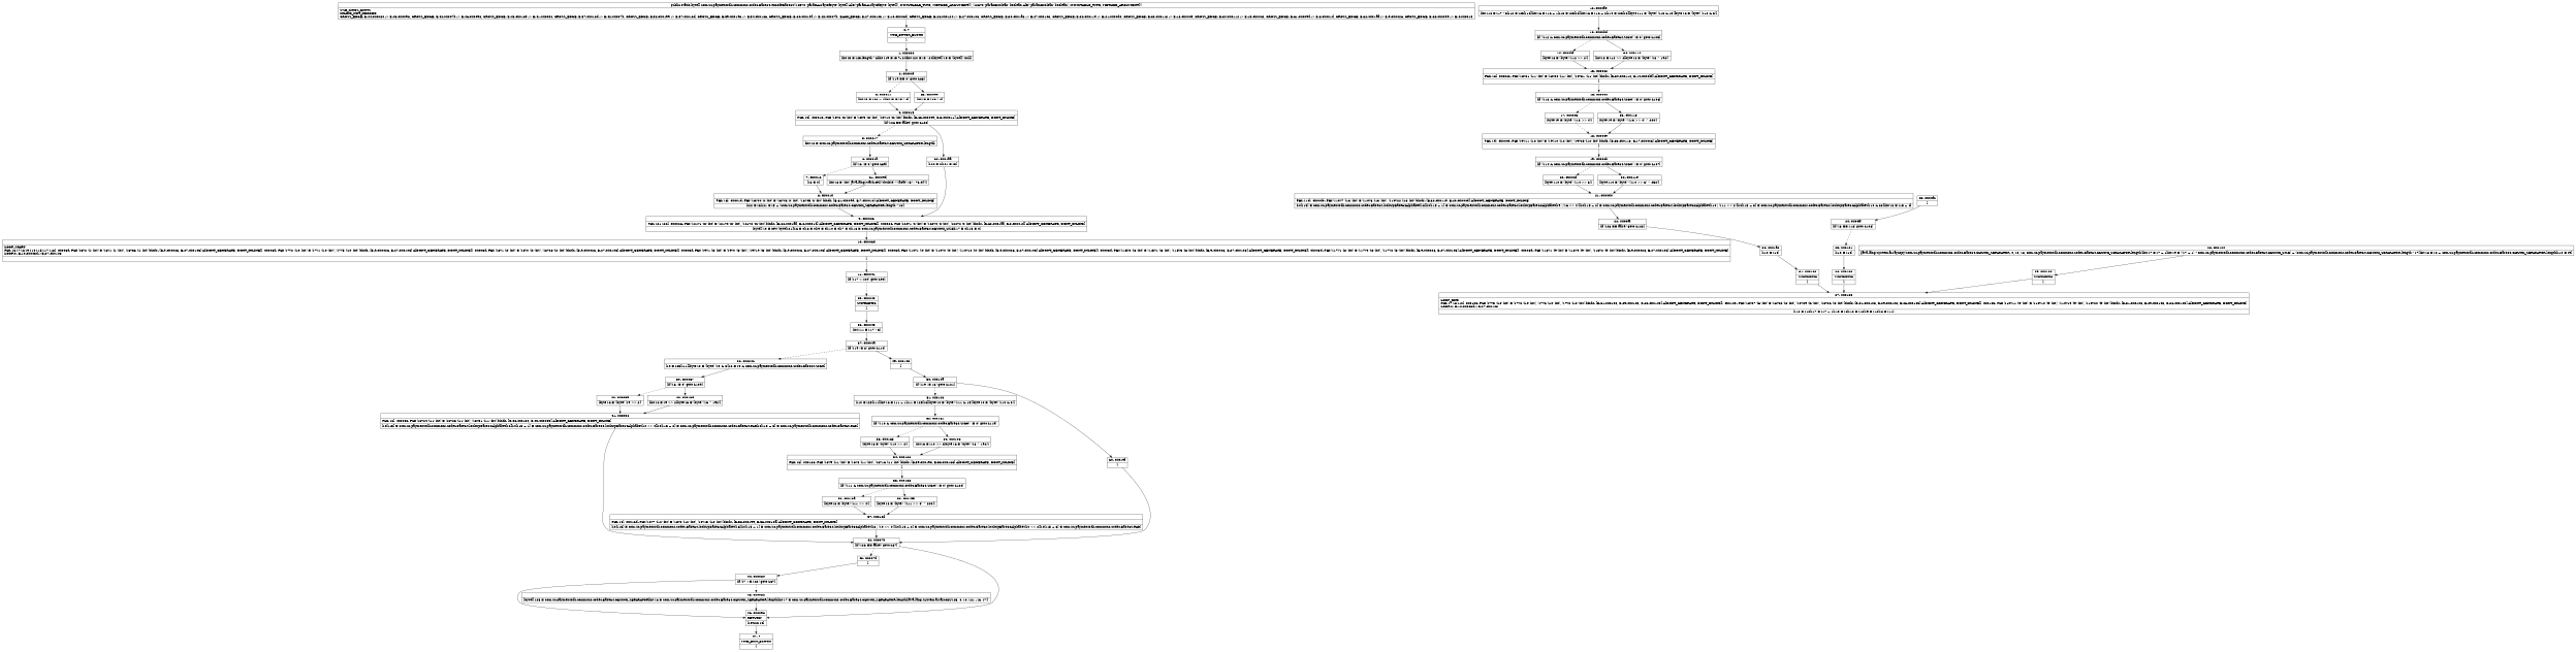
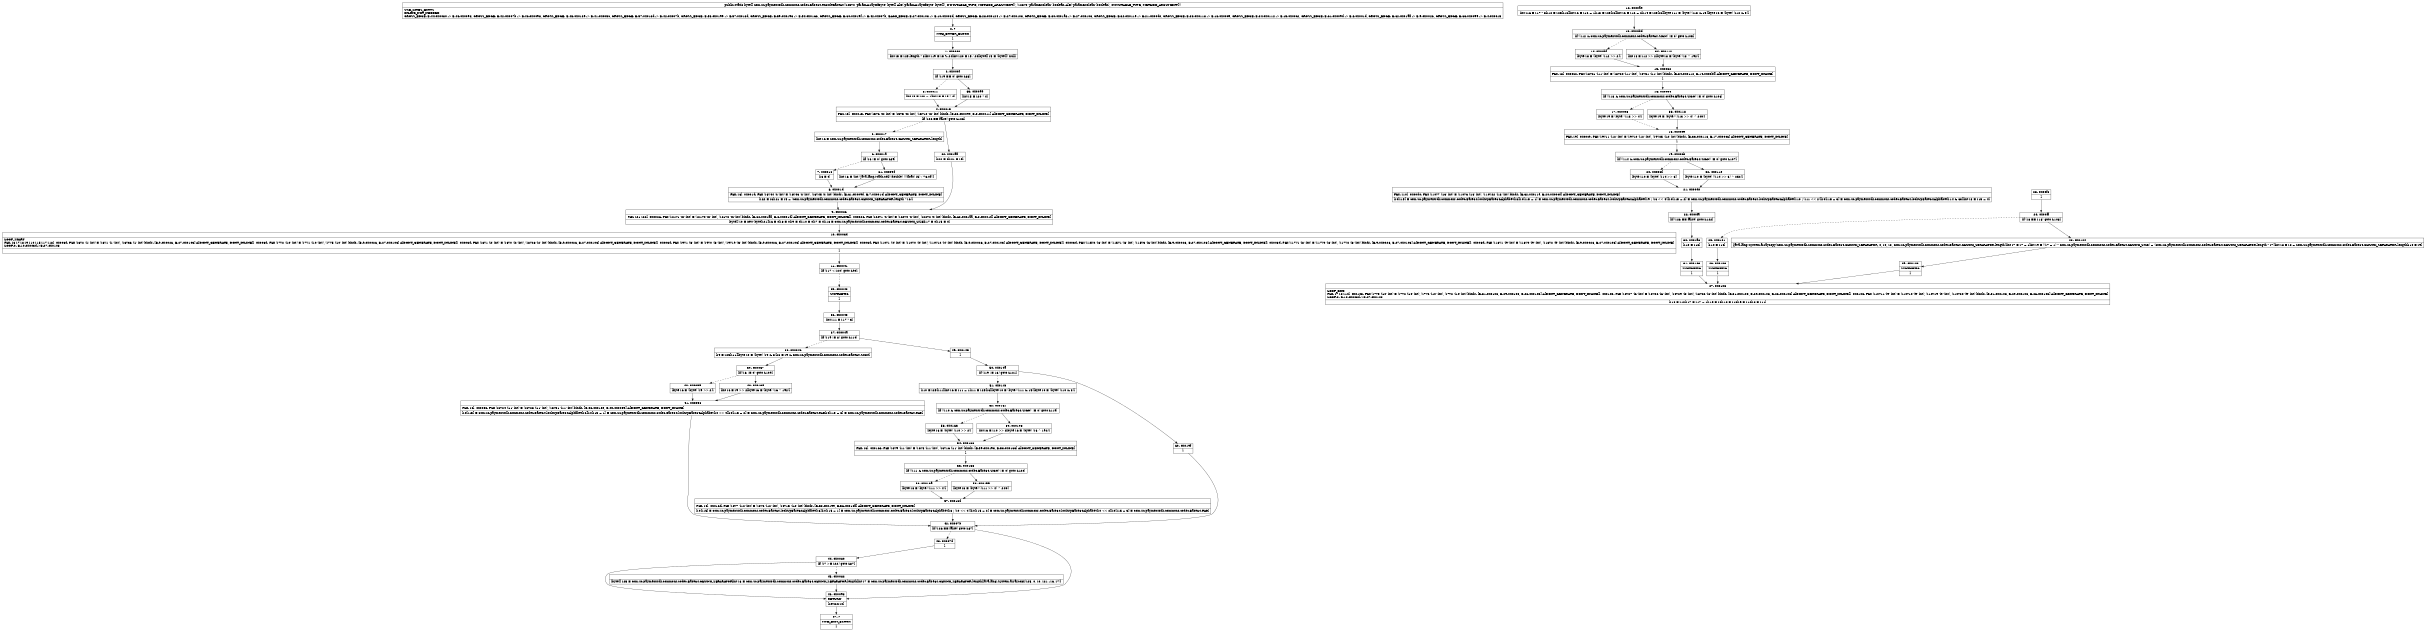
  digraph {
    node [shape=record]
    n1 [label="{0\:\ ?|MTH_ENTER_BLOCK\l|l}"]
    n2 [label="{1\:\ 0x0000|lint r5 = r25.length * 8lint r19 = r5 % 24lint r20 = r5 \/ 24lbyte[] r5 = (byte[]) nulll}"]
    n3 [label="{2\:\ 0x000f|lif (r19 == 0) goto L88l}"]
    n4 [label="{3\:\ 0x0011|lint r5 = r20 + 1lint r5 = r5 * 4l}"]
    n5 [label="{63\:\ 0x0099|lint r5 = r20 * 4l}"]
    n6 [label="{4\:\ 0x0015|PHI: r5l  0x0015: PHI (r5v6 'm' int) = (r5v5 'm' int), (r5v10 'm' int) binds: [B:63:0x0099, B:3:0x0011] A[DONT_GENERATE, DONT_INLINE]\l|lif (r26 == false) goto L123l}"]
    n7 [label="{5\:\ 0x0017|lint r6 = com.uc.paymentsdk.commons.codec.Base64.CHUNK_SEPARATOR.lengthl}"]
    n8 [label="{62\:\ 0x01aa|lr22 = 0lr21 = r5l}"]
    n9 [label="{6\:\ 0x001a|lif (r6 != 0) goto L89l}"]
    n10 [label="{9\:\ 0x0026|PHI: r21 r22l  0x0026: PHI (r21v1 'm' int) = (r21v0 'm' int), (r21v2 'm' int) binds: [B:62:0x01aa, B:8:0x001d] A[DONT_GENERATE, DONT_INLINE]l  0x0026: PHI (r22v1 'n' int) = (r22v0 'n' int), (r22v2 'n' int) binds: [B:62:0x01aa, B:8:0x001d] A[DONT_GENERATE, DONT_INLINE]\l|lbyte[] r0 = new byte[r21]lr6 = 0lr8 = 0lr9 = 0lr10 = 0lr7 = 0lr18 = com.uc.paymentsdk.commons.codec.Base64.CHUNK_SIZElr17 = 0lr15 = 0l}"]
    n11 [label="{7\:\ 0x001c|lr6 = 0l}"]
    n12 [label="{61\:\ 0x009d|lint r6 = (int) java.lang.Math.ceil((double) (((float) r5) \/ 76.0f))l}"]
    n13 [label="{8\:\ 0x001d|PHI: r6l  0x001d: PHI (r6v44 'n' int) = (r6v43 'n' int), (r6v45 'n' int) binds: [B:61:0x009d, B:7:0x001c] A[DONT_GENERATE, DONT_INLINE]\l|lr22 = r6lr21 = r5 + (com.uc.paymentsdk.commons.codec.Base64.CHUNK_SEPARATOR.length * r6)l}"]
    n14 [label="{10\:\ 0x003d|LOOP_START\lPHI: r6 r7 r8 r9 r10 r15 r17 r18l  0x003d: PHI (r6v2 'i1' int) = (r6v1 'i1' int), (r6v36 'i1' int) binds: [B:9:0x0026, B:27:0x0103] A[DONT_GENERATE, DONT_INLINE]l  0x003d: PHI (r7v2 'i10' int) = (r7v1 'i10' int), (r7v5 'i10' int) binds: [B:9:0x0026, B:27:0x0103] A[DONT_GENERATE, DONT_INLINE]l  0x003d: PHI (r8v1 'i2' int) = (r8v0 'i2' int), (r8v28 'i2' int) binds: [B:9:0x0026, B:27:0x0103] A[DONT_GENERATE, DONT_INLINE]l  0x003d: PHI (r9v1 'i3' int) = (r9v0 'i3' int), (r9v19 'i3' int) binds: [B:9:0x0026, B:27:0x0103] A[DONT_GENERATE, DONT_INLINE]l  0x003d: PHI (r10v1 'i4' int) = (r10v0 'i4' int), (r10v12 'i4' int) binds: [B:9:0x0026, B:27:0x0103] A[DONT_GENERATE, DONT_INLINE]l  0x003d: PHI (r15v2 'i6' int) = (r15v1 'i6' int), (r15v3 'i6' int) binds: [B:9:0x0026, B:27:0x0103] A[DONT_GENERATE, DONT_INLINE]l  0x003d: PHI (r17v1 'i8' int) = (r17v0 'i8' int), (r17v2 'i8' int) binds: [B:9:0x0026, B:27:0x0103] A[DONT_GENERATE, DONT_INLINE]l  0x003d: PHI (r18v1 'i9' int) = (r18v0 'i9' int), (r18v2 'i9' int) binds: [B:9:0x0026, B:27:0x0103] A[DONT_GENERATE, DONT_INLINE]\lLOOP:0: B:10:0x003d\-\>B:27:0x0103\l|l}"]
    n15 [label="{11\:\ 0x0041|lif (r17 \< r20) goto L90l}"]
    n16 [label="{35\:\ 0x0043|SYNTHETIC\l|l}"]
    n17 [label="{12\:\ 0x00a9|lint r16 = r17 * 3lr12 = r25[r16]lint r6 = r16 + 1lr13 = r25[r6]lint r6 = r16 + 2lr14 = r25[r6]lbyte r11 = (byte) (r13 & 15)lbyte r6 = (byte) (r12 & 3)l}"]
    n18 [label="{13\:\ 0x00bd|lif ((r12 & com.uc.paymentsdk.commons.codec.Base64.SIGN) != 0) goto L105l}"]
    n19 [label="{36\:\ 0x0043|lint r11 = r17 * 3l}"]
    n20 [label="{14\:\ 0x00bf|lbyte r8 = (byte) (r12 \>\> 2)l}"]
    n21 [label="{34\:\ 0x0112|lint r8 = r12 \>\> 2lbyte r8 = (byte) (r8 ^ 192)l}"]
    n22 [label="{15\:\ 0x00c2|PHI: r8l  0x00c2: PHI (r8v21 'i11' int) = (r8v20 'i11' int), (r8v31 'i11' int) binds: [B:34:0x0112, B:14:0x00bf] A[DONT_GENERATE, DONT_INLINE]\l|l}"]
    n23 [label="{16\:\ 0x00c4|lif ((r13 & com.uc.paymentsdk.commons.codec.Base64.SIGN) != 0) goto L106l}"]
    n24 [label="{17\:\ 0x00c6|lbyte r9 = (byte) (r13 \>\> 4)l}"]
    n25 [label="{33\:\ 0x0118|lbyte r9 = (byte) ((r13 \>\> 4) ^ 240)l}"]
    n26 [label="{18\:\ 0x00c9|PHI: r9l  0x00c9: PHI (r9v11 'i12' int) = (r9v10 'i12' int), (r9v25 'i12' int) binds: [B:33:0x0118, B:17:0x00c6] A[DONT_GENERATE, DONT_INLINE]\l|l}"]
    n27 [label="{19\:\ 0x00cb|lif ((r14 & com.uc.paymentsdk.commons.codec.Base64.SIGN) != 0) goto L107l}"]
    n28 [label="{20\:\ 0x00cd|lbyte r10 = (byte) (r14 \>\> 6)l}"]
    n29 [label="{32\:\ 0x011e|lbyte r10 = (byte) ((r14 \>\> 6) ^ 252)l}"]
    n30 [label="{21\:\ 0x00d0|PHI: r10l  0x00d0: PHI (r10v7 'i13' int) = (r10v6 'i13' int), (r10v22 'i13' int) binds: [B:32:0x011e, B:20:0x00cd] A[DONT_GENERATE, DONT_INLINE]\l|lr0[r15] = com.uc.paymentsdk.commons.codec.Base64.lookUpBase64Alphabet[r8]lr0[r15 + 1] = com.uc.paymentsdk.commons.codec.Base64.lookUpBase64Alphabet[r9 \| (r6 \<\< 4)]lr0[r15 + 2] = com.uc.paymentsdk.commons.codec.Base64.lookUpBase64Alphabet[r10 \| (r11 \<\< 2)]lr0[r15 + 3] = com.uc.paymentsdk.commons.codec.Base64.lookUpBase64Alphabet[r14 & 63]lint r8 = r15 + 4l}"]
    n31 [label="{22\:\ 0x00fa|lif (r26 == false) goto L122l}"]
    n32 [label="{30\:\ 0x01a6|lr10 = r18l}"]
    n33 [label="{23\:\ 0x00fc|l}"]
    n34 [label="{24\:\ 0x00ff|lif (r8 == r18) goto L108l}"]
    n35 [label="{31\:\ 0x0103|SYNTHETIC\l|l}"]
    n36 [label="{25\:\ 0x0101|lr10 = r18l}"]
    n37 [label="{28\:\ 0x0124|ljava.lang.System.arraycopy(com.uc.paymentsdk.commons.codec.Base64.CHUNK_SEPARATOR, 0, r0, r8, com.uc.paymentsdk.commons.codec.Base64.CHUNK_SEPARATOR.length)lint r7 = r7 + 1lint r9 = ((r7 + 1) * com.uc.paymentsdk.commons.codec.Base64.CHUNK_SIZE) + (com.uc.paymentsdk.commons.codec.Base64.CHUNK_SEPARATOR.length * r7)lint r8 = r8 + com.uc.paymentsdk.commons.codec.Base64.CHUNK_SEPARATOR.lengthlr10 = r9l}"]
    n38 [label="{26\:\ 0x0103|SYNTHETIC\l|l}"]
    n39 [label="{29\:\ 0x0103|SYNTHETIC\l|l}"]
    n40 [label="{27\:\ 0x0103|LOOP_END\lPHI: r7 r8 r10l  0x0103: PHI (r7v5 'i10' int) = (r7v2 'i10' int), (r7v6 'i10' int), (r7v2 'i10' int) binds: [B:31:0x0103, B:29:0x0103, B:26:0x0103] A[DONT_GENERATE, DONT_INLINE]l  0x0103: PHI (r8v27 'i6' int) = (r8v26 'i6' int), (r8v29 'i6' int), (r8v26 'i6' int) binds: [B:31:0x0103, B:29:0x0103, B:26:0x0103] A[DONT_GENERATE, DONT_INLINE]l  0x0103: PHI (r10v11 'i9' int) = (r10v10 'i9' int), (r10v19 'i9' int), (r10v20 'i9' int) binds: [B:31:0x0103, B:29:0x0103, B:26:0x0103] A[DONT_GENERATE, DONT_INLINE]\lLOOP:0: B:10:0x003d\-\>B:27:0x0103\l|lr18 = r10lr17 = r17 + 1lr15 = r8lr10 = r13lr9 = r12lr8 = r11l}"]
    n41 [label="{37\:\ 0x004a|lif (r19 != 8) goto L110l}"]
    n42 [label="{38\:\ 0x004c|lr9 = r25[r11]lbyte r0 = (byte) (r9 & 3)lr6 = r9 & com.uc.paymentsdk.commons.codec.Base64.SIGNl}"]
    n43 [label="{49\:\ 0x0145|l}"]
    n44 [label="{39\:\ 0x0057|lif (r6 != 0) goto L109l}"]
    n45 [label="{50\:\ 0x014a|lif (r19 != 16) goto L121l}"]
    n46 [label="{40\:\ 0x0059|lbyte r6 = (byte) (r9 \>\> 2)l}"]
    n47 [label="{48\:\ 0x013e|lint r6 = r9 \>\> 2lbyte r6 = (byte) (r6 ^ 192)l}"]
    n48 [label="{41\:\ 0x005c|PHI: r6l  0x005c: PHI (r6v24 'i11' int) = (r6v23 'i11' int), (r6v31 'i11' int) binds: [B:48:0x013e, B:40:0x0059] A[DONT_GENERATE, DONT_INLINE]\l|lr0[r15] = com.uc.paymentsdk.commons.codec.Base64.lookUpBase64Alphabet[r6]lr0[r15 + 1] = com.uc.paymentsdk.commons.codec.Base64.lookUpBase64Alphabet[r0 \<\< 4]lr0[r15 + 2] = com.uc.paymentsdk.commons.codec.Base64.PADlr0[r15 + 3] = com.uc.paymentsdk.commons.codec.Base64.PADl}"]
    n49 [label="{42\:\ 0x007b|lif (r26 == false) goto L87l}"]
    n50 [label="{43\:\ 0x007d|l}"]
    n51 [label="{46\:\ 0x0098|RETURN\l|lreturn r0l}"]
    n52 [label="{44\:\ 0x0080|lif (r7 \>= r22) goto L87l}"]
    n53 [label="{47\:\ ?|MTH_EXIT_BLOCK\l|l}"]
    n54 [label="{45\:\ 0x0082|lbyte[] r25 = com.uc.paymentsdk.commons.codec.Base64.CHUNK_SEPARATORlint r6 = com.uc.paymentsdk.commons.codec.Base64.CHUNK_SEPARATOR.lengthlint r7 = com.uc.paymentsdk.commons.codec.Base64.CHUNK_SEPARATOR.lengthljava.lang.System.arraycopy(r25, 0, r0, r21 \- r6, r7)l}"]
    n55 [label="{51\:\ 0x014c|lr10 = r25[r11]lint r6 = r11 + 1lr11 = r25[r6]lbyte r0 = (byte) (r11 & 15)lbyte r0 = (byte) (r10 & 3)l}"]
    n56 [label="{60\:\ 0x019f|l}"]
    n57 [label="{52\:\ 0x0161|lif ((r10 & com.uc.paymentsdk.commons.codec.Base64.SIGN) != 0) goto L119l}"]
    n58 [label="{53\:\ 0x0163|lbyte r6 = (byte) (r10 \>\> 2)l}"]
    n59 [label="{59\:\ 0x0193|lint r6 = r10 \>\> 2lbyte r6 = (byte) (r6 ^ 192)l}"]
    n60 [label="{54\:\ 0x0166|PHI: r6l  0x0166: PHI (r6v9 'i11' int) = (r6v8 'i11' int), (r6v16 'i11' int) binds: [B:59:0x0193, B:53:0x0163] A[DONT_GENERATE, DONT_INLINE]\l|l}"]
    n61 [label="{55\:\ 0x0168|lif ((r11 & com.uc.paymentsdk.commons.codec.Base64.SIGN) != 0) goto L120l}"]
    n62 [label="{56\:\ 0x016a|lbyte r8 = (byte) (r11 \>\> 4)l}"]
    n63 [label="{58\:\ 0x0199|lbyte r8 = (byte) ((r11 \>\> 4) ^ 240)l}"]
    n64 [label="{57\:\ 0x016d|PHI: r8l  0x016d: PHI (r8v7 'i12' int) = (r8v6 'i12' int), (r8v15 'i12' int) binds: [B:58:0x0199, B:56:0x016a] A[DONT_GENERATE, DONT_INLINE]\l|lr0[r15] = com.uc.paymentsdk.commons.codec.Base64.lookUpBase64Alphabet[r6]lr0[r15 + 1] = com.uc.paymentsdk.commons.codec.Base64.lookUpBase64Alphabet[r8 \| (r0 \<\< 4)]lr0[r15 + 2] = com.uc.paymentsdk.commons.codec.Base64.lookUpBase64Alphabet[r0 \<\< 2]lr0[r15 + 3] = com.uc.paymentsdk.commons.codec.Base64.PADl}"]
    n65 [label="{public static byte[] com.uc.paymentsdk.commons.codec.Base64.encodeBase64((r25v0 'paramArrayOfByte' byte[] A[D('paramArrayOfByte' byte[]), IMMUTABLE_TYPE, METHOD_ARGUMENT]), (r26v0 'paramBoolean' boolean A[D('paramBoolean' boolean), IMMUTABLE_TYPE, METHOD_ARGUMENT]))  | USE_LINES_HINTS\lINLINE_NOT_NEEDED\lCROSS_EDGE: B:44:0x0080 \-\> B:46:0x0098, CROSS_EDGE: B:42:0x007b \-\> B:46:0x0098, CROSS_EDGE: B:48:0x013e \-\> B:41:0x005c, CROSS_EDGE: B:57:0x016d \-\> B:42:0x007b, CROSS_EDGE: B:58:0x0199 \-\> B:57:0x016d, CROSS_EDGE: B:59:0x0193 \-\> B:54:0x0166, CROSS_EDGE: B:60:0x019f \-\> B:42:0x007b, BACK_EDGE: B:27:0x0103 \-\> B:10:0x003d, CROSS_EDGE: B:28:0x0124 \-\> B:27:0x0103, CROSS_EDGE: B:30:0x01a6 \-\> B:27:0x0103, CROSS_EDGE: B:32:0x011e \-\> B:21:0x00d0, CROSS_EDGE: B:33:0x0118 \-\> B:18:0x00c9, CROSS_EDGE: B:34:0x0112 \-\> B:15:0x00c2, CROSS_EDGE: B:61:0x009d \-\> B:8:0x001d, CROSS_EDGE: B:62:0x01aa \-\> B:9:0x0026, CROSS_EDGE: B:63:0x0099 \-\> B:4:0x0015\l}"]
    n1 -> n2
    n2 -> n3
    n3 -> n4 [style=dashed]
    n3 -> n5
    n4 -> n6
    n5 -> n6
    n6 -> n7 [style=dashed]
    n6 -> n8
    n7 -> n9
    n8 -> n10
    n9 -> n11 [style=dashed]
    n9 -> n12
    n10 -> n14
    n11 -> n13
    n12 -> n13
    n13 -> n10
    n14 -> n15
    n15 -> n16 [style=dashed]
    n16 -> n19
    n17 -> n18
    n18 -> n20 [style=dashed]
    n18 -> n21
    n19 -> n41
    n20 -> n22
    n21 -> n22
    n22 -> n23
    n23 -> n24 [style=dashed]
    n23 -> n25
    n24 -> n26 [style=dashed]
    n25 -> n26
    n26 -> n27
    n27 -> n28 [style=dashed]
    n27 -> n29
    n28 -> n30
    n29 -> n30
    n30 -> n31
    n31 -> n32
    n32 -> n35
    n33 -> n34
    n34 -> n36 [style=dashed]
+   n34 -> n37
    n35 -> n40
    n36 -> n38
    n37 -> n39
    n38 -> n40
    n39 -> n40
    n41 -> n42 [style=dashed]
    n41 -> n43
    n42 -> n44
    n43 -> n45
    n44 -> n46 [style=dashed]
    n44 -> n47
    n45 -> n55 [style=dashed]
    n45 -> n56
    n46 -> n48
    n47 -> n48
    n48 -> n49
    n49 -> n50 [style=dashed]
    n49 -> n51
    n50 -> n52
    n51 -> n53
    n52 -> n51
    n52 -> n54 [style=dashed]
    n54 -> n51
    n55 -> n57
    n56 -> n49
    n57 -> n58 [style=dashed]
    n57 -> n59
    n58 -> n60
    n59 -> n60
    n60 -> n61
    n61 -> n62 [style=dashed]
    n61 -> n63
    n62 -> n64
    n63 -> n64
    n64 -> n49
    n65 -> n1
  }
